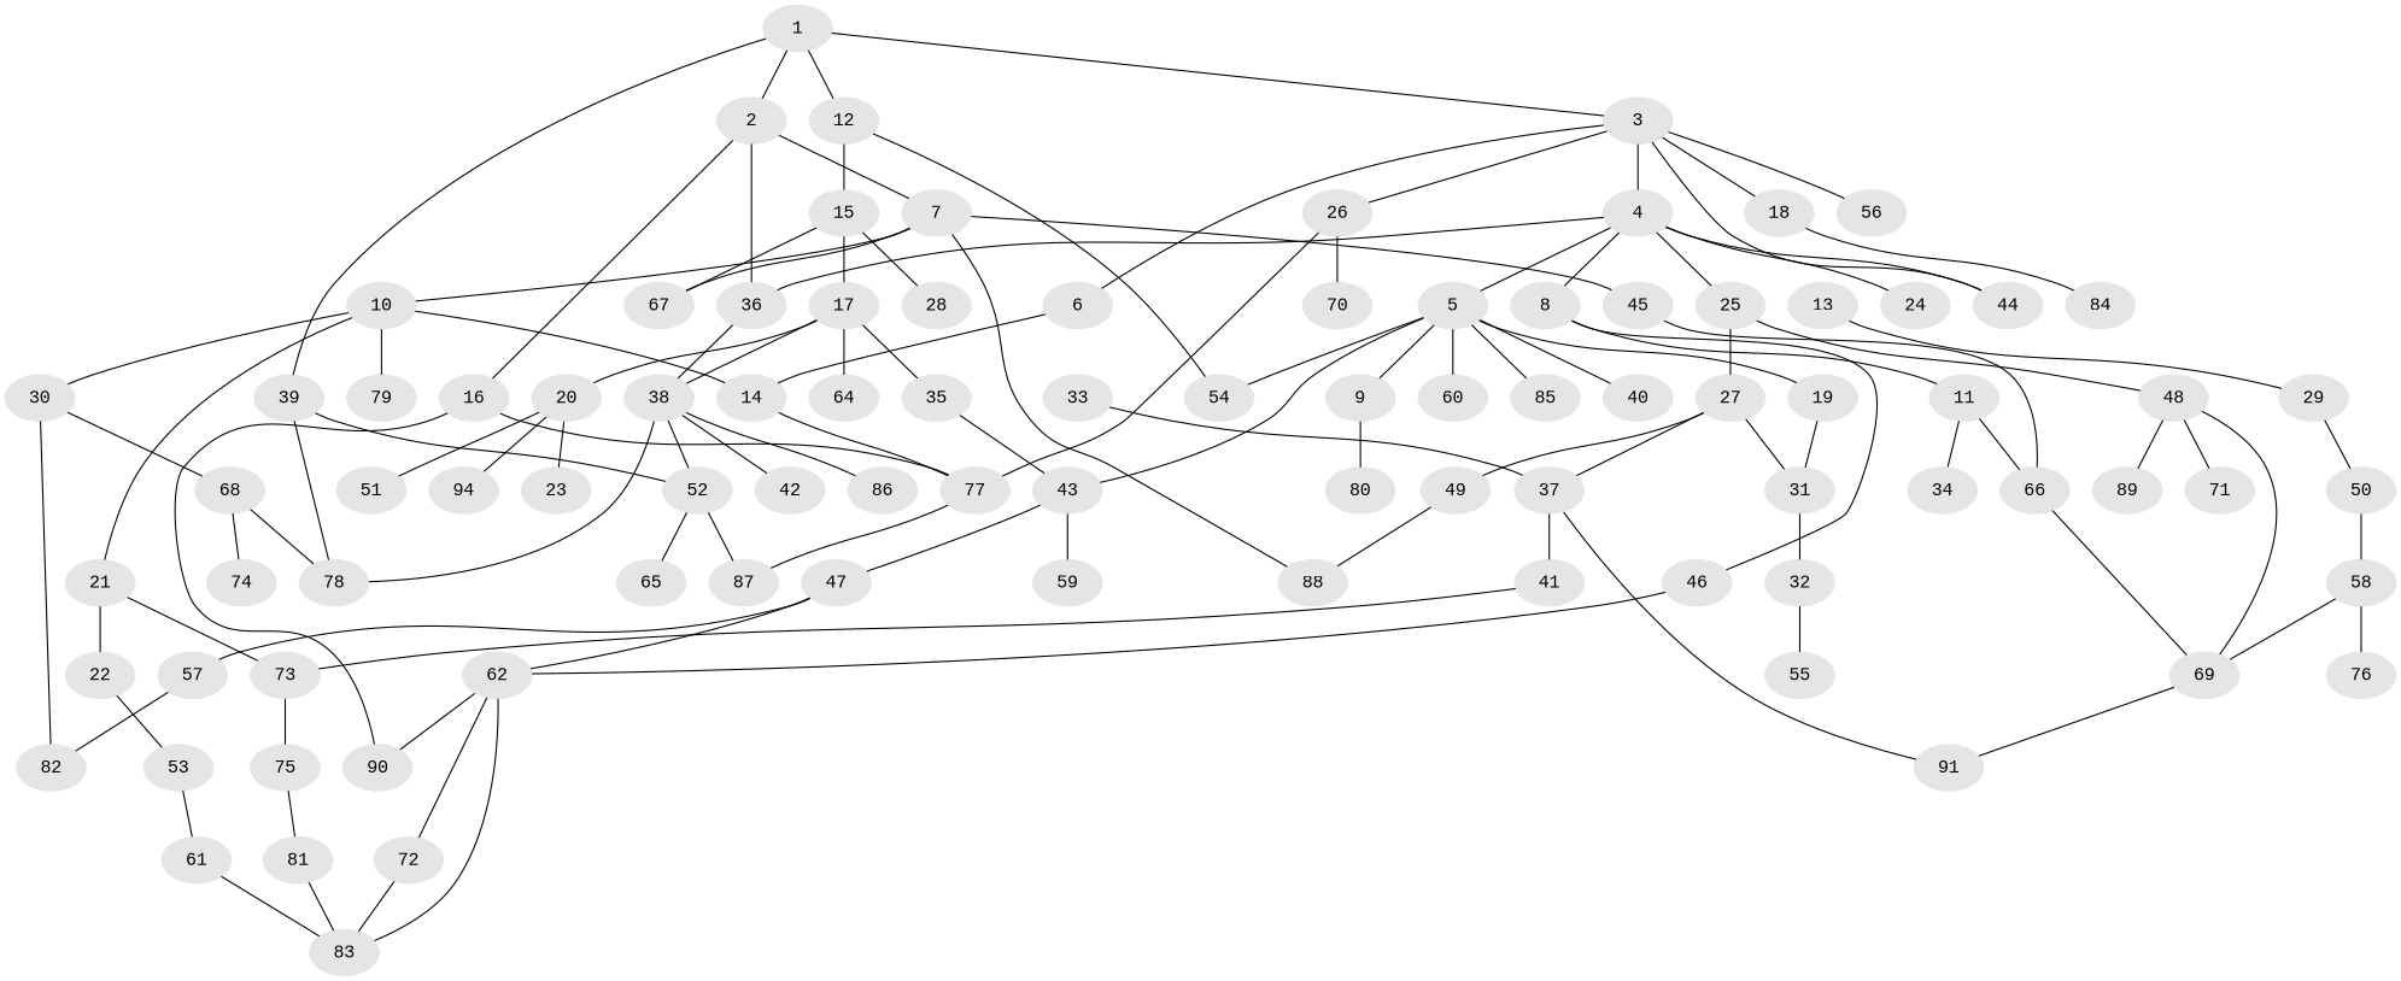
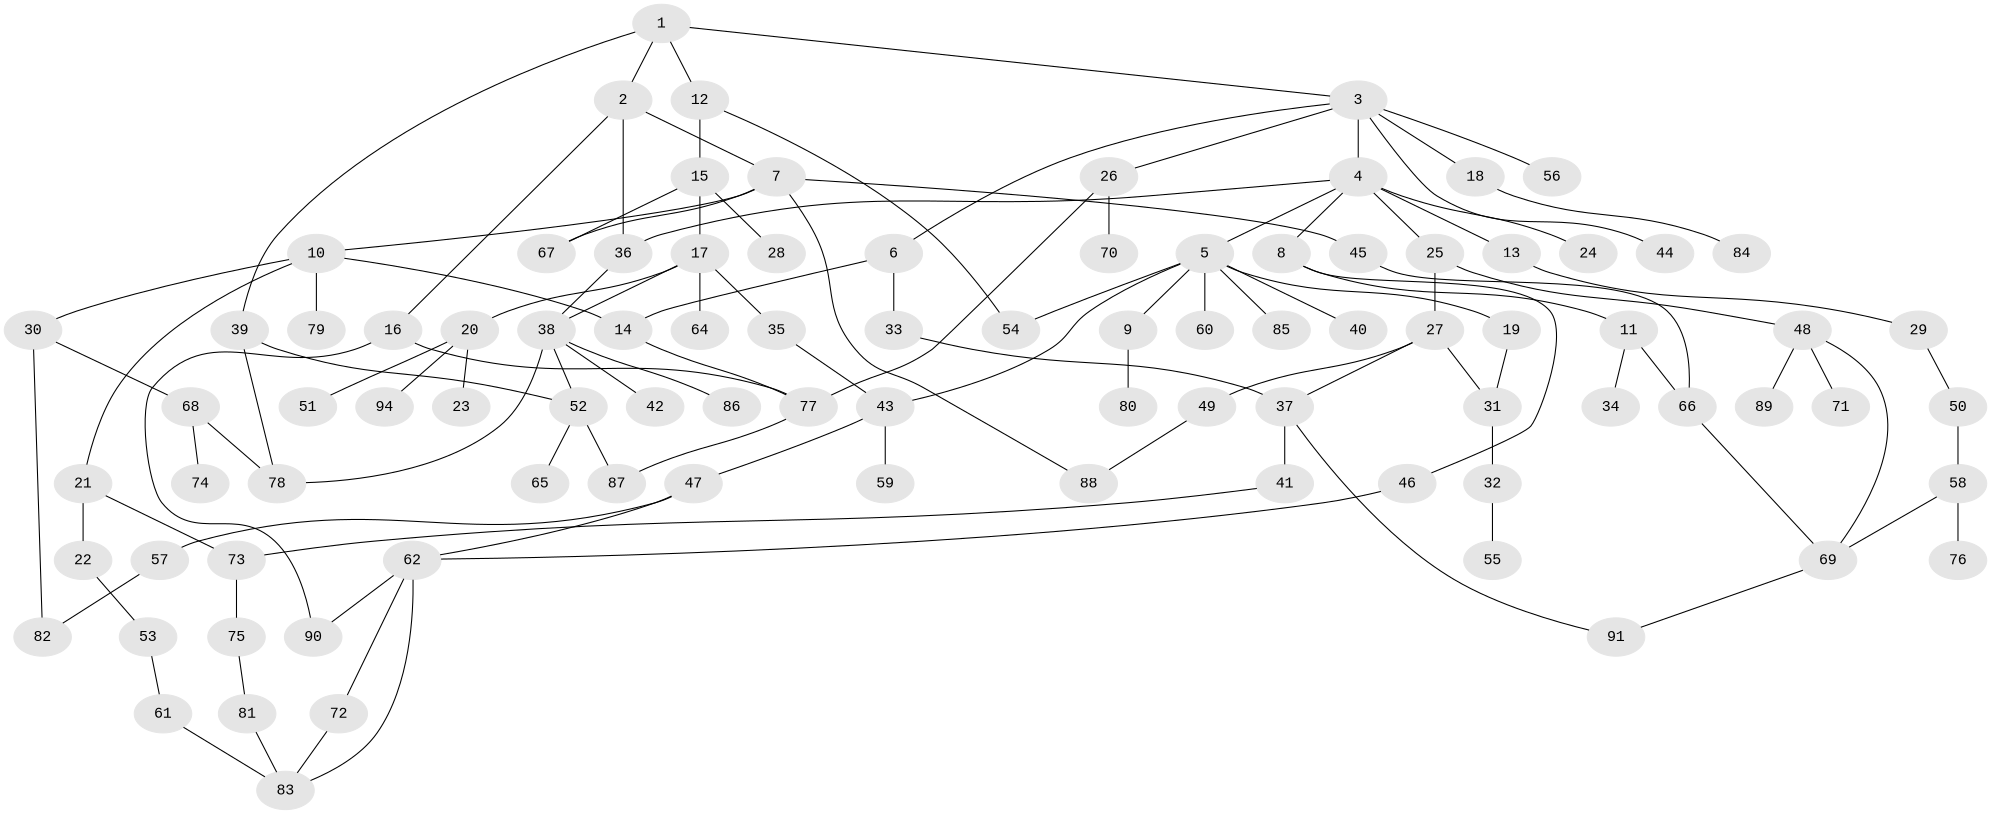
  graph {
    fontname="Liberation Mono"
    node [color=gray90 fontname="Liberation Mono" style=filled]
    edge [fontname="Liberation Mono"]
    1
    2
    3
    12
    39
    7
    16
    36
    4
    6
    18
    26
    44
    56
    54
    15
    52
    78
    10
    45
    67
    88
    77
    90
    38
    5
    8
    13
    24
    25
    14
    33
    84
    70
    9
    19
    40
    43
    60
    85
    11
    46
    29
    27
    48
    80
    31
    47
    59
    37
    21
    30
    79
    66
    34
    62
    22
    73
    68
    82
    69
    17
    28
    50
    87
    20
    35
    64
    23
    51
    n71 [label=94]
    42
    86
    32
    53
    75
    61
    49
    71
    89
    41
    91
    58
    74
    55
    65
    57
    83
    72
    76
    81
    1 -- 2
    1 -- 3
    1 -- 12
    1 -- 39
    2 -- 7
    2 -- 16
    2 -- 36
    3 -- 4
    3 -- 6
    3 -- 18
    3 -- 26
    3 -- 44
    3 -- 56
    12 -- 54
    12 -- 15
    39 -- 52
    39 -- 78
    7 -- 10
    7 -- 45
    7 -- 67
    7 -- 88
    16 -- 77
    16 -- 90
    36 -- 38
    4 -- 36
    4 -- 5
    4 -- 8
-   4 -- 44
+   4 -- 13
    4 -- 24
    4 -- 25
    6 -- 14
+   6 -- 33
    18 -- 84
    26 -- 77
    26 -- 70
    15 -- 67
    15 -- 17
    15 -- 28
    52 -- 87
    52 -- 65
    10 -- 14
    10 -- 21
    10 -- 30
    10 -- 79
    45 -- 66
    77 -- 87
    38 -- 52
    38 -- 78
    38 -- 42
    38 -- 86
    5 -- 54
    5 -- 9
    5 -- 19
    5 -- 40
    5 -- 43
    5 -- 60
    5 -- 85
    8 -- 11
    8 -- 46
    13 -- 29
    25 -- 27
    25 -- 48
    14 -- 77
    33 -- 37
    9 -- 80
    19 -- 31
    43 -- 47
    43 -- 59
    11 -- 66
    11 -- 34
    46 -- 62
    29 -- 50
    27 -- 31
    27 -- 37
    27 -- 49
    48 -- 69
    48 -- 71
    48 -- 89
    31 -- 32
    47 -- 62
    47 -- 57
    37 -- 41
    37 -- 91
    21 -- 22
    21 -- 73
    30 -- 68
    30 -- 82
    66 -- 69
    62 -- 90
    62 -- 83
    62 -- 72
    22 -- 53
    73 -- 75
    68 -- 78
    68 -- 74
    69 -- 91
    17 -- 38
    17 -- 20
    17 -- 35
    17 -- 64
    50 -- 58
    20 -- 23
    20 -- 51
    20 -- n71
    35 -- 43
    32 -- 55
    53 -- 61
    75 -- 81
    61 -- 83
    49 -- 88
    41 -- 73
    58 -- 69
    58 -- 76
    57 -- 82
    72 -- 83
    81 -- 83
  }
